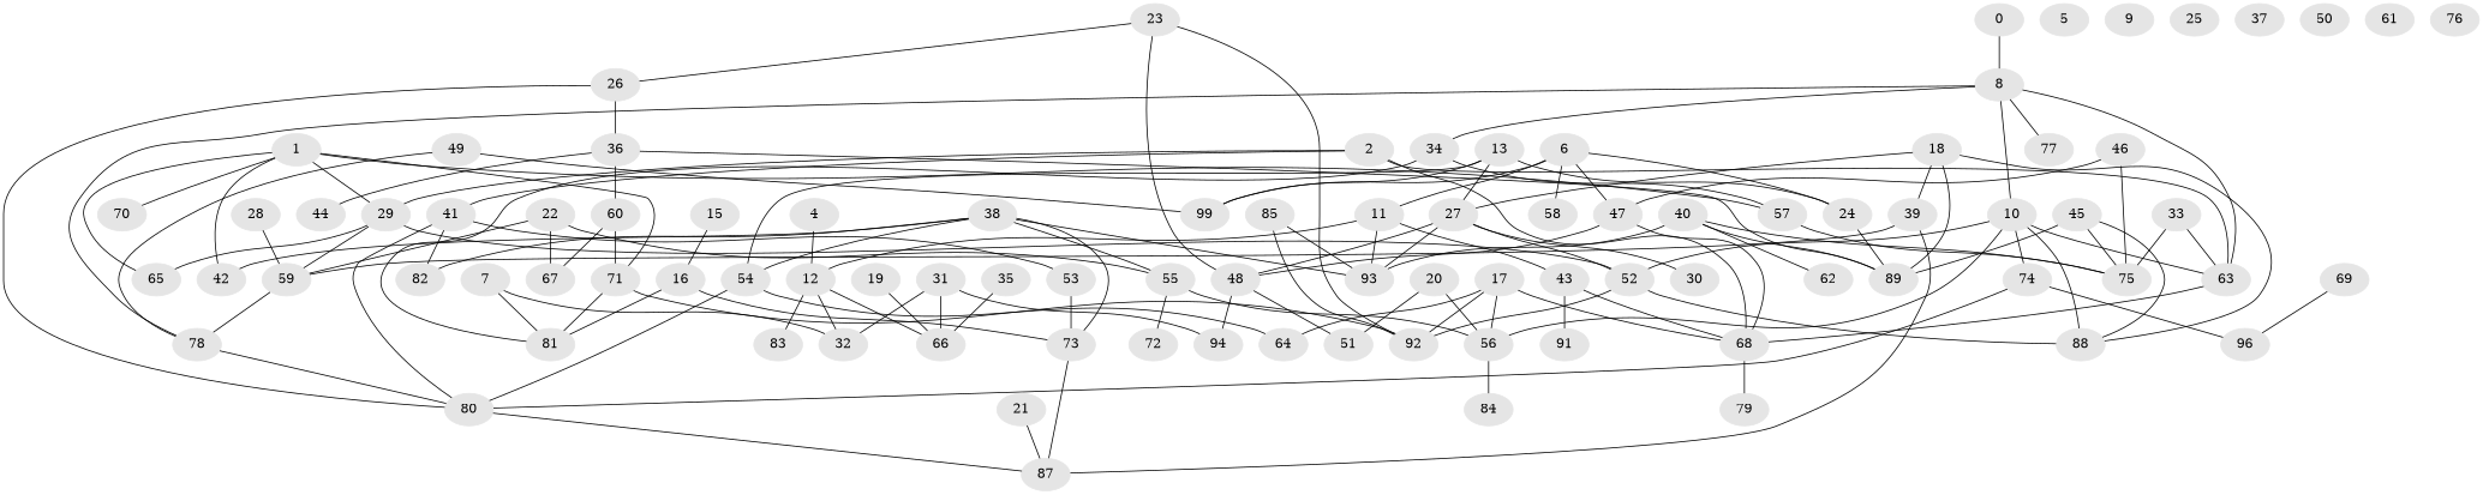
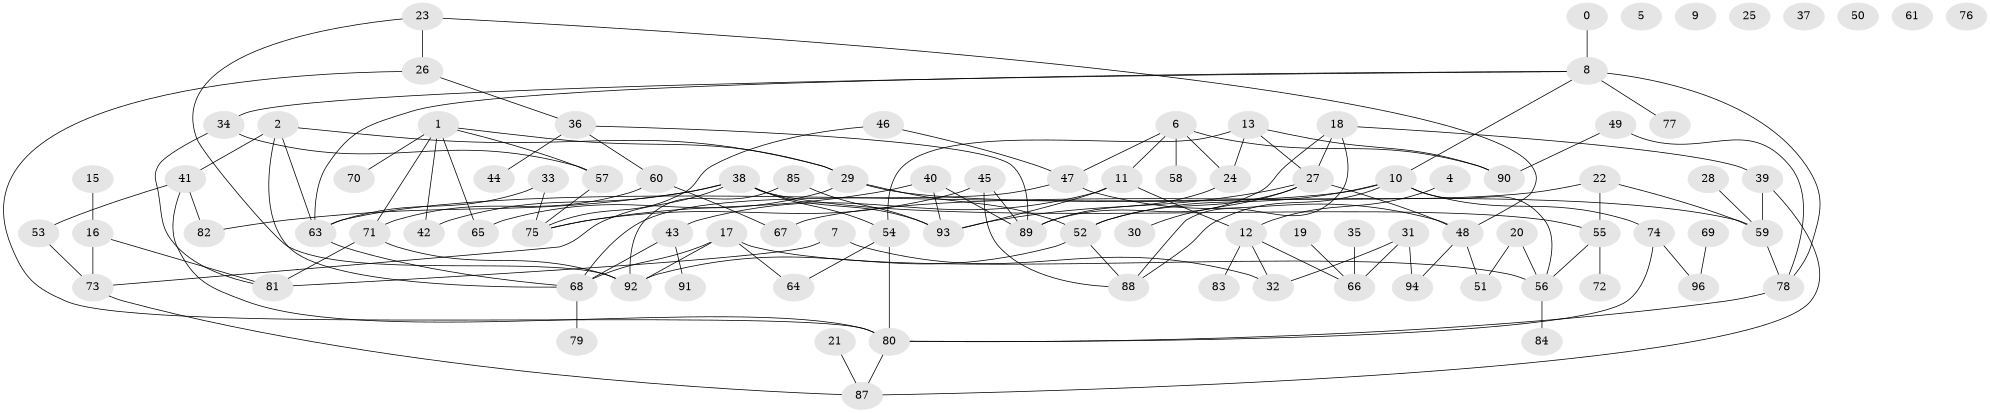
  graph {
    node [color=gray90 style=filled]
    1
    29
    42
    57
    65
    70
    71
    52
    59
    75
    81
    92
    2
    41
    63
    68
    80
    82
    53
    79
    n21 [label=0]
    8
    10
    34
    77
    78
    4
    12
    32
    66
    83
    5
    6
    11
    24
    47
    58
-   90 [label=99]
+   90
    43
    93
    89
    48
    7
    56
    74
    88
    9
    84
    n49 [label=96]
    91
    13
    27
    54
    30
    64
    46
    15
    16
    73
    87
    17
    18
    39
    19
    20
    51
    21
    22
    55
    67
    72
    23
    26
    36
    94
    25
    44
    60
    28
    31
    33
    35
    37
    38
    40
-   62
    45
    49
    50
    61
    69
    76
    85
    1 -- 29
    1 -- 42
    1 -- 57
    1 -- 65
    1 -- 70
    1 -- 71
    29 -- 65
    29 -- 52
    29 -- 59
    57 -- 75
    71 -- 81
    71 -- 92
    52 -- 92
    52 -- 88
    59 -- 78
    2 -- 29
    2 -- 41
    2 -- 63
    2 -- 68
    41 -- 80
    41 -- 82
    41 -- 53
    63 -- 68
    68 -- 79
    80 -- 87
    53 -- 73
    n21 -- 8
    8 -- 63
    8 -- 10
    8 -- 34
    8 -- 77
    8 -- 78
    10 -- 52
    10 -- 63
    10 -- 56
    10 -- 74
    10 -- 88
    34 -- 57
    34 -- 81
    78 -- 80
    4 -- 12
    12 -- 32
    12 -- 66
    12 -- 83
    6 -- 11
    6 -- 24
    6 -- 47
    6 -- 58
    6 -- 90
    11 -- 12
    11 -- 43
    11 -- 93
    24 -- 89
    47 -- 68
    47 -- 48
    43 -- 68
    43 -- 91
    48 -- 51
    48 -- 94
    7 -- 81
    7 -- 32
    56 -- 84
    74 -- 80
    74 -- n49
    13 -- 24
    13 -- 90
    13 -- 27
    13 -- 54
    27 -- 52
    27 -- 93
    27 -- 48
    27 -- 30
    54 -- 80
    54 -- 64
    46 -- 75
    46 -- 47
    15 -- 16
    16 -- 81
    16 -- 73
    73 -- 87
    17 -- 92
    17 -- 68
    17 -- 56
    17 -- 64
    18 -- 89
    18 -- 88
    18 -- 27
    18 -- 39
    39 -- 59
    39 -- 87
    19 -- 66
    20 -- 56
    20 -- 51
    21 -- 87
    22 -- 59
    22 -- 55
    22 -- 67
    55 -- 56
    55 -- 72
    23 -- 92
    23 -- 48
    23 -- 26
    26 -- 80
    26 -- 36
    36 -- 89
    36 -- 44
    36 -- 60
    60 -- 71
    60 -- 67
    28 -- 59
    31 -- 32
    31 -- 66
    31 -- 94
    33 -- 75
    33 -- 63
    35 -- 66
    38 -- 42
    38 -- 82
    38 -- 93
    38 -- 54
    38 -- 73
    38 -- 55
    40 -- 75
    40 -- 93
    40 -- 89
-   40 -- 62
    45 -- 75
    45 -- 89
    45 -- 88
    49 -- 78
    49 -- 90
    69 -- n49
    85 -- 92
    85 -- 93
  }
